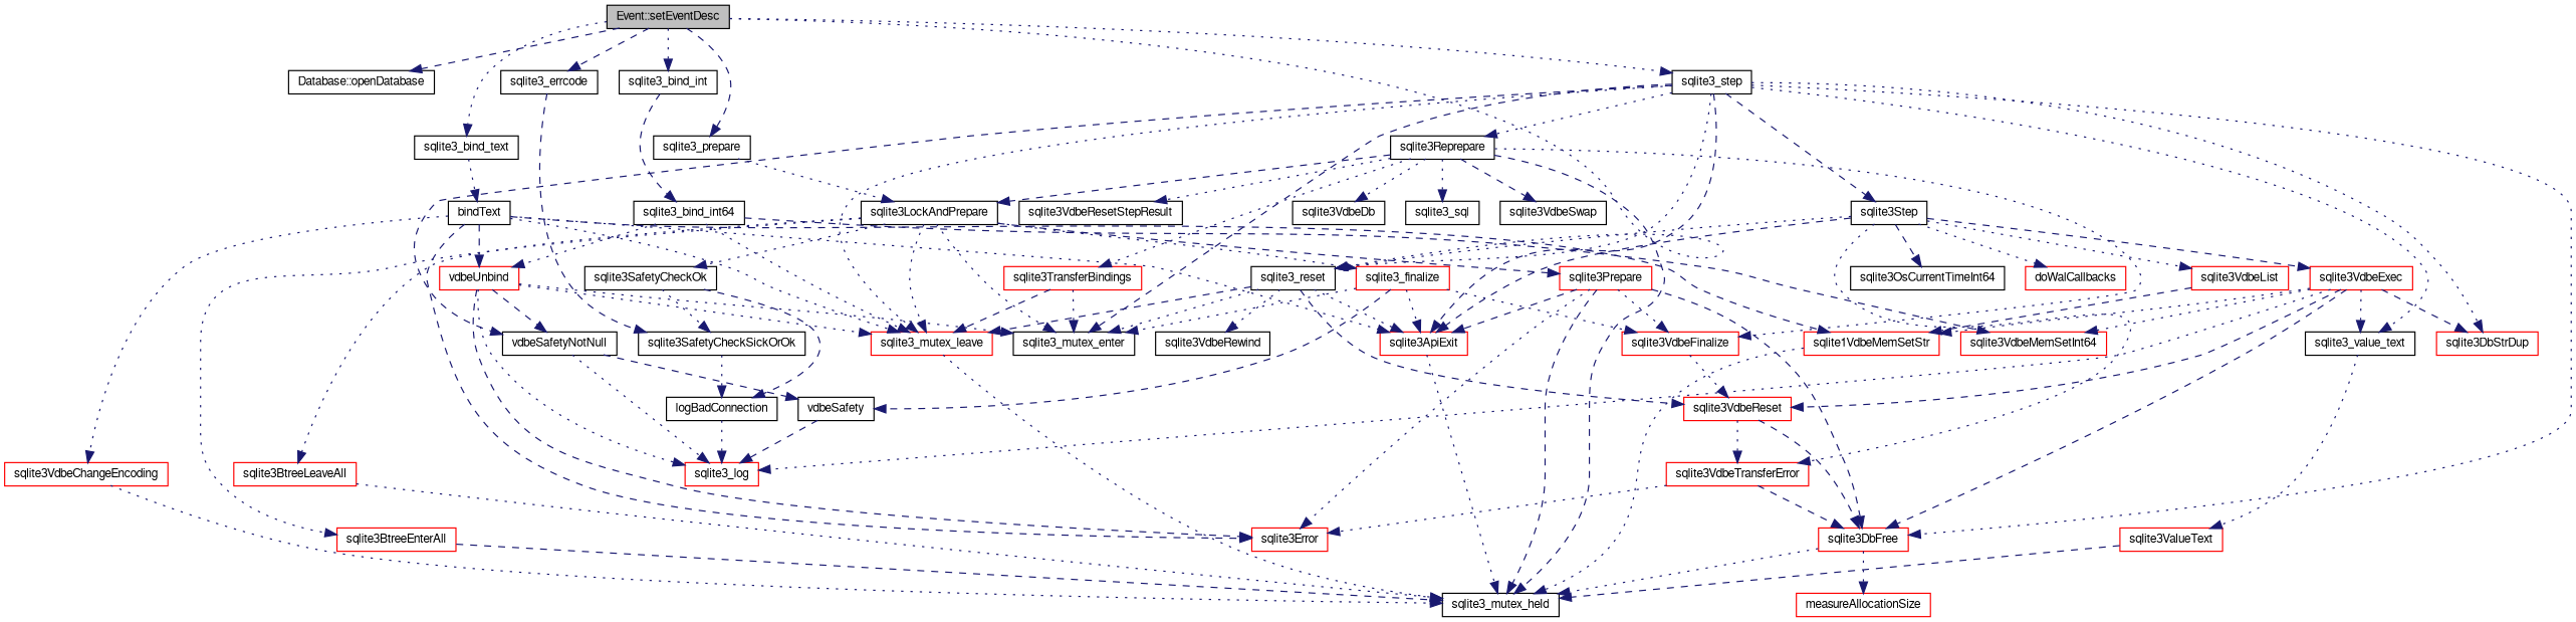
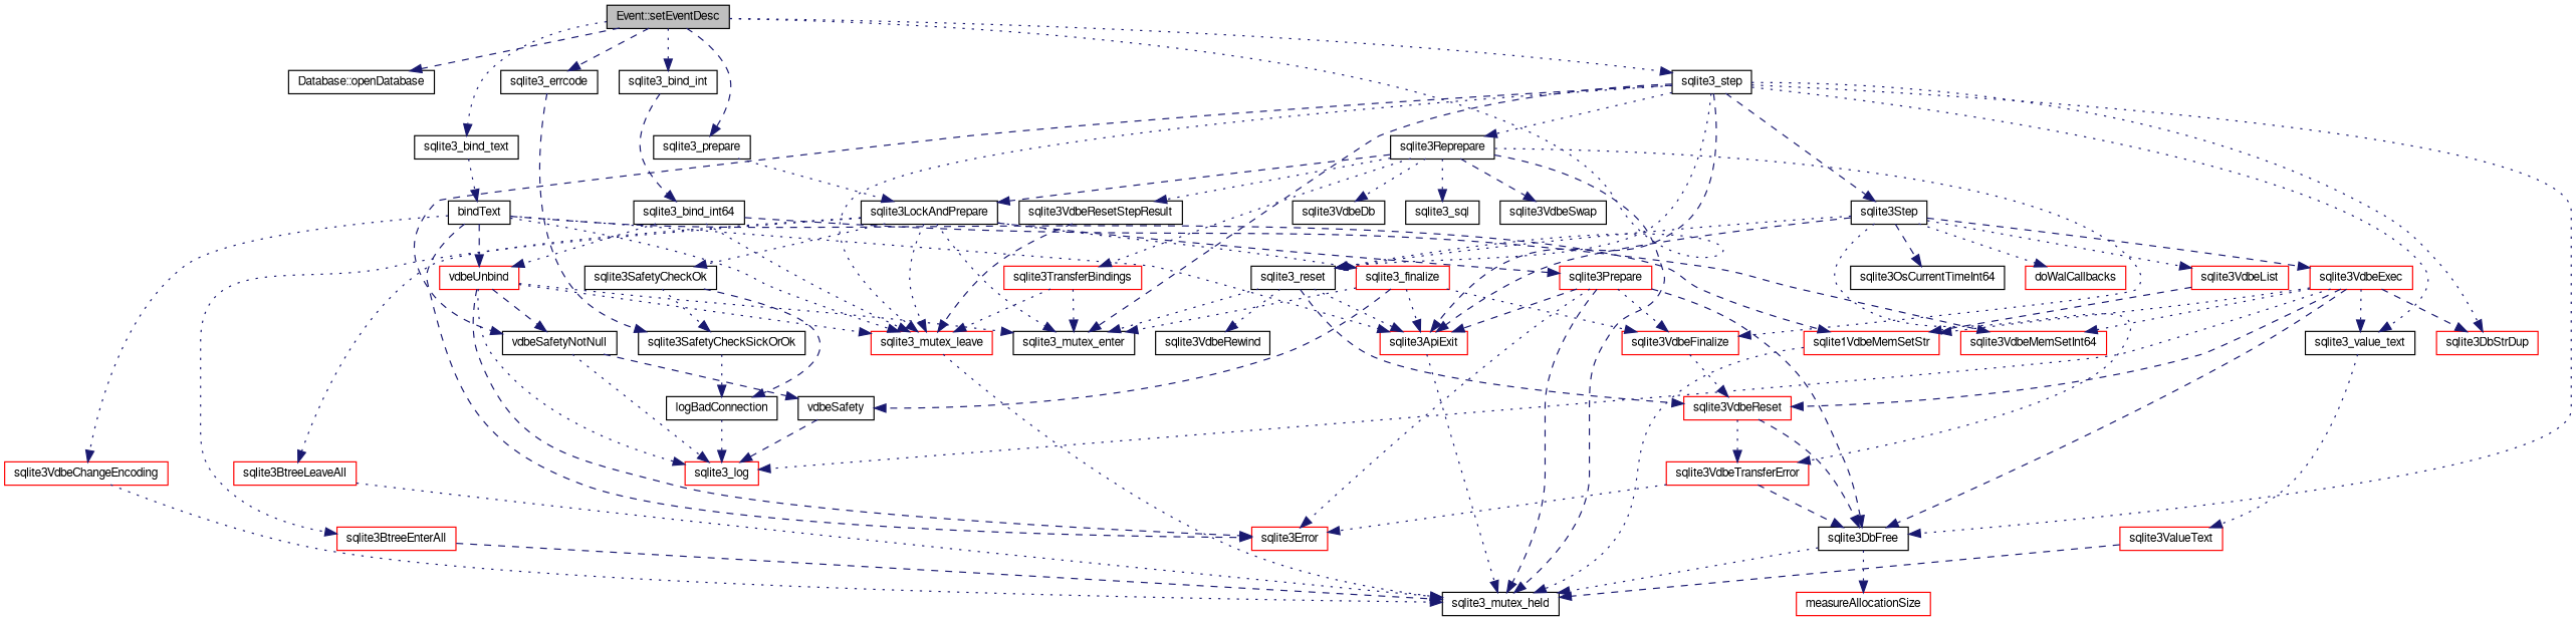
  digraph {
    rankdir=TB
    node [color=black fillcolor=white fontname=FreeSans fontsize=10 shape=record style=filled]
    edge [color=midnightblue fontname=FreeSans fontsize=10 labelfontname=FreeSans labelfontsize=10 style=dotted]
    n1 [fillcolor=grey75 fontcolor=black height=0.2 label="Event::setEventDesc" width=0.4]
    n2 [height=0.2 label="Database::openDatabase" width=0.4]
    n3 [height=0.2 label=sqlite3_prepare width=0.4]
    n4 [height=0.2 label=sqlite3_errcode width=0.4]
    n5 [height=0.2 label=sqlite3_bind_text width=0.4]
    n6 [height=0.2 label=sqlite3_bind_int width=0.4]
    n7 [height=0.2 label=sqlite3_step width=0.4]
    n8 [height=0.2 label=sqlite3_reset width=0.4]
    n9 [height=0.2 label=sqlite3LockAndPrepare width=0.4]
    n10 [height=0.2 label=sqlite3SafetyCheckSickOrOk width=0.4]
    n11 [height=0.2 label=bindText width=0.4]
    n12 [height=0.2 label=sqlite3_bind_int64 width=0.4]
    n13 [height=0.2 label=sqlite3_mutex_enter width=0.4]
    n14 [color=red height=0.2 label=sqlite3_mutex_leave width=0.4]
    n15 [color=red height=0.2 label=sqlite3ApiExit width=0.4]
-   n16 [color=red height=0.2 label=sqlite3DbFree width=0.4]
+   n16 [height=0.2 label=sqlite3DbFree width=0.4]
    n17 [height=0.2 label=vdbeSafetyNotNull width=0.4]
    n18 [height=0.2 label=sqlite3Step width=0.4]
    n19 [height=0.2 label=sqlite3_value_text width=0.4]
    n20 [color=red height=0.2 label=sqlite3DbStrDup width=0.4]
    n21 [height=0.2 label=sqlite3Reprepare width=0.4]
    n22 [color=red height=0.2 label=sqlite3VdbeReset width=0.4]
    n23 [height=0.2 label=sqlite3VdbeRewind width=0.4]
    n24 [height=0.2 label=sqlite3SafetyCheckOk width=0.4]
    n25 [color=red height=0.2 label=sqlite3BtreeEnterAll width=0.4]
    n26 [color=red height=0.2 label=sqlite3Prepare width=0.4]
    n27 [color=red height=0.2 label=sqlite3_finalize width=0.4]
    n28 [color=red height=0.2 label=sqlite3BtreeLeaveAll width=0.4]
    n29 [height=0.2 label=logBadConnection width=0.4]
    n30 [height=0.2 label=sqlite3_mutex_held width=0.4]
    n31 [color=red height=0.2 label=sqlite3VdbeFinalize width=0.4]
    n32 [color=red height=0.2 label=sqlite3Error width=0.4]
    n33 [height=0.2 label=vdbeSafety width=0.4]
    n34 [color=red height=0.2 label=sqlite3_log width=0.4]
    n35 [color=red height=0.2 label=measureAllocationSize width=0.4]
    n36 [color=red height=0.2 label=sqlite3VdbeTransferError width=0.4]
    n37 [color=red height=0.2 label=vdbeUnbind width=0.4]
    n38 [color=red height=0.2 label=sqlite1VdbeMemSetStr width=0.4]
    n39 [color=red height=0.2 label=sqlite3VdbeChangeEncoding width=0.4]
    n40 [color=red height=0.2 label=sqlite3VdbeMemSetInt64 width=0.4]
    n41 [height=0.2 label=sqlite3OsCurrentTimeInt64 width=0.4]
    n42 [color=red height=0.2 label=sqlite3VdbeList width=0.4]
    n43 [color=red height=0.2 label=sqlite3VdbeExec width=0.4]
    n44 [color=red height=0.2 label=doWalCallbacks width=0.4]
    n45 [color=red height=0.2 label=sqlite3ValueText width=0.4]
    n46 [height=0.2 label=sqlite3VdbeDb width=0.4]
    n47 [height=0.2 label=sqlite3_sql width=0.4]
    n48 [height=0.2 label=sqlite3VdbeSwap width=0.4]
    n49 [color=red height=0.2 label=sqlite3TransferBindings width=0.4]
    n50 [height=0.2 label=sqlite3VdbeResetStepResult width=0.4]
    n1 -> n2 [style=dashed]
    n1 -> n3 [style=dashed]
    n1 -> n4 [style=dashed]
    n1 -> n5
    n1 -> n6
    n1 -> n7
    n1 -> n8
    n3 -> n9
    n4 -> n10 [style=dashed]
    n5 -> n11
    n6 -> n12 [style=dashed]
    n7 -> n8
    n7 -> n13 [style=dashed]
    n7 -> n14
    n7 -> n15 [style=dashed]
    n7 -> n16
    n7 -> n17 [style=dashed]
    n7 -> n18 [style=dashed]
    n7 -> n19
    n7 -> n20
    n7 -> n21
    n8 -> n13
-   n8 -> n14 [style=dashed]
+   n50 -> n14 [style=dashed]
    n8 -> n15
    n8 -> n22 [style=dashed]
    n8 -> n23
    n9 -> n13
    n9 -> n14
    n9 -> n24
    n9 -> n25
    n9 -> n26 [style=dashed]
    n9 -> n27
    n9 -> n28
    n10 -> n29
    n11 -> n14
    n11 -> n15
    n11 -> n32 [style=dashed]
    n11 -> n37 [style=dashed]
    n11 -> n38 [style=dashed]
    n11 -> n39
    n12 -> n14
    n12 -> n37
    n12 -> n40 [style=dashed]
    n14 -> n30
    n15 -> n30
    n16 -> n30
    n16 -> n35
    n17 -> n33 [style=dashed]
    n17 -> n34
    n18 -> n8
    n18 -> n15 [style=dashed]
    n18 -> n36
    n18 -> n41 [style=dashed]
    n18 -> n42
    n18 -> n43 [style=dashed]
    n18 -> n44
    n19 -> n45
    n21 -> n9 [style=dashed]
    n21 -> n30 [style=dashed]
    n21 -> n31
    n21 -> n46
    n21 -> n47
    n21 -> n48 [style=dashed]
    n21 -> n49
    n21 -> n50
    n22 -> n16 [style=dashed]
    n22 -> n36
    n24 -> n10
    n24 -> n29 [style=dashed]
    n25 -> n30 [style=dashed]
    n26 -> n15 [style=dashed]
    n26 -> n16 [style=dashed]
    n26 -> n30 [style=dashed]
    n26 -> n31
    n26 -> n32
    n27 -> n13
    n27 -> n15
    n27 -> n31
    n27 -> n33 [style=dashed]
    n28 -> n30
    n29 -> n34
    n31 -> n22
    n33 -> n34 [style=dashed]
    n36 -> n16 [style=dashed]
    n36 -> n32
    n37 -> n13
    n37 -> n14
    n37 -> n17 [style=dashed]
    n37 -> n32 [style=dashed]
    n37 -> n34
    n38 -> n30
    n39 -> n30
    n42 -> n38 [style=dashed]
    n43 -> n16 [style=dashed]
    n43 -> n19
    n43 -> n20 [style=dashed]
    n43 -> n22 [style=dashed]
    n43 -> n34
    n43 -> n38
    n43 -> n40
    n45 -> n30 [style=dashed]
    n49 -> n13
-   n49 -> n14 [style=dashed]
+   n49 -> n14
  }
